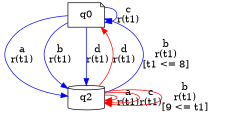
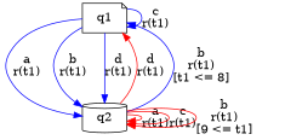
  digraph {
    edge [color=blue]
-   n1 [label=q0 shape=note]
+   n1 [label=q1 shape=note]
    n2 [label=q2 shape=cylinder]
    n1 -> n1 [label="c\nr(t1)\n"]
    n1 -> n2 [label="a\nr(t1)\n"]
    n1 -> n2 [label="b\nr(t1)\n"]
    n1 -> n2 [label="d\nr(t1)\n"]
    n2 -> n1 [label="d\nr(t1)\n" color=red]
    n2 -> n1 [label="b\nr(t1)\n[t1 <= 8]"]
    n2 -> n2 [label="a\nr(t1)\n" color=red]
    n2 -> n2 [label="c\nr(t1)\n" color=red]
    n2 -> n2 [label="b\nr(t1)\n[9 <= t1]" color=red]
  }
